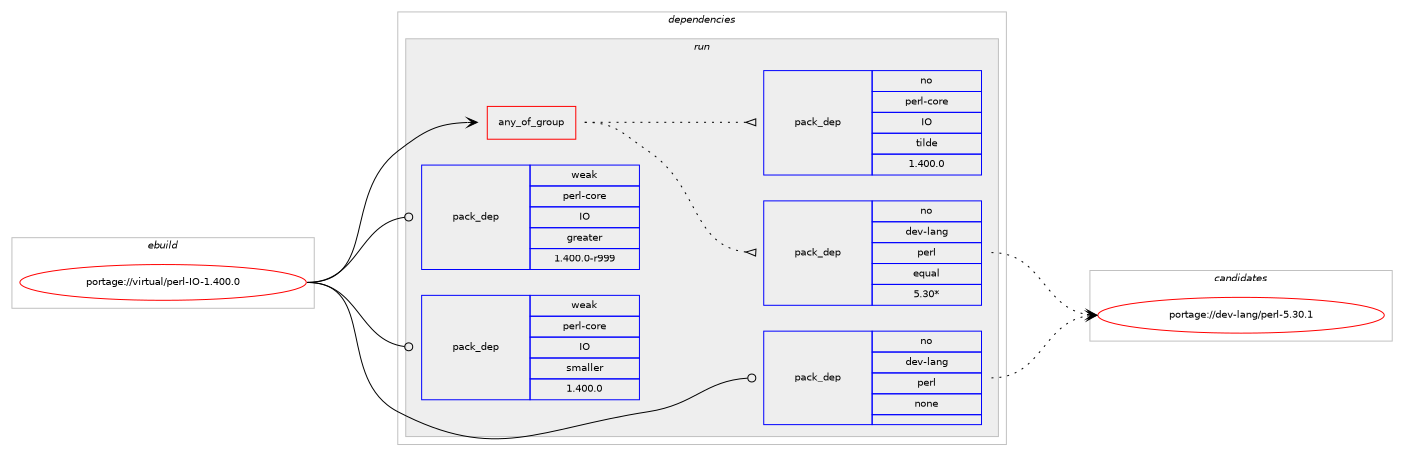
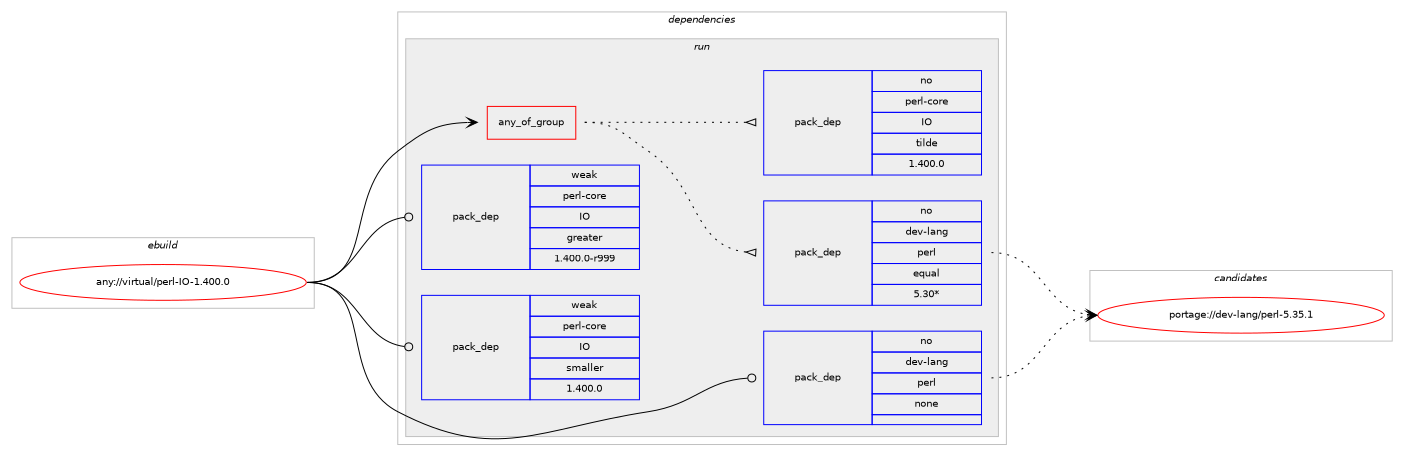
  digraph {
    compound=true
    concentrate=true
    fontname=Helvetica
    fontsize=10
    newrank=true
    rankdir=LR
    ranksep=1.5
    node [color=blue fontname=Helvetica fontsize=10 shape=none]
    edge [arrowhead=vee headport=w style=solid tailport=e weight=20]
-   n1 [color=red label="portage://virtual/perl-IO-1.400.0" width=4 shape=""]
+   n1 [color=red label="any://virtual/perl-IO-1.400.0" width=4 shape=""]
    n2 [label=<<TABLE BORDER="0" CELLBORDER="1" CELLSPACING="0" CELLPADDING="4" WIDTH="220"><TR><TD ROWSPAN="6" CELLPADDING="30">pack_dep</TD></TR><TR><TD WIDTH="110">no</TD></TR><TR><TD>dev-lang</TD></TR><TR><TD>perl</TD></TR><TR><TD>equal</TD></TR><TR><TD>5.30*</TD></TR></TABLE>>]
    n3 [label=<<TABLE BORDER="0" CELLBORDER="1" CELLSPACING="0" CELLPADDING="4" WIDTH="220"><TR><TD ROWSPAN="6" CELLPADDING="30">pack_dep</TD></TR><TR><TD WIDTH="110">no</TD></TR><TR><TD>perl-core</TD></TR><TR><TD>IO</TD></TR><TR><TD>tilde</TD></TR><TR><TD>1.400.0</TD></TR></TABLE>>]
    n4 [color=red label=<<TABLE BORDER="0" CELLBORDER="1" CELLSPACING="0" CELLPADDING="4"><TR><TD CELLPADDING="10">any_of_group</TD></TR></TABLE>>]
    n5 [label=<<TABLE BORDER="0" CELLBORDER="1" CELLSPACING="0" CELLPADDING="4" WIDTH="220"><TR><TD ROWSPAN="6" CELLPADDING="30">pack_dep</TD></TR><TR><TD WIDTH="110">no</TD></TR><TR><TD>dev-lang</TD></TR><TR><TD>perl</TD></TR><TR><TD>none</TD></TR><TR><TD></TD></TR></TABLE>>]
    n6 [label=<<TABLE BORDER="0" CELLBORDER="1" CELLSPACING="0" CELLPADDING="4" WIDTH="220"><TR><TD ROWSPAN="6" CELLPADDING="30">pack_dep</TD></TR><TR><TD WIDTH="110">weak</TD></TR><TR><TD>perl-core</TD></TR><TR><TD>IO</TD></TR><TR><TD>greater</TD></TR><TR><TD>1.400.0-r999</TD></TR></TABLE>>]
    n7 [label=<<TABLE BORDER="0" CELLBORDER="1" CELLSPACING="0" CELLPADDING="4" WIDTH="220"><TR><TD ROWSPAN="6" CELLPADDING="30">pack_dep</TD></TR><TR><TD WIDTH="110">weak</TD></TR><TR><TD>perl-core</TD></TR><TR><TD>IO</TD></TR><TR><TD>smaller</TD></TR><TR><TD>1.400.0</TD></TR></TABLE>>]
-   n8 [color=red label="portage://dev-lang/perl-5.30.1" width=4 shape=""]
+   n8 [color=red label="portage://dev-lang/perl-5.35.1" width=4 shape=""]
    subgraph cluster_1 {
      color=gray
      label=<<i>ebuild</i>>
      rank=same
      n1
    }
    subgraph cluster_2 {
      color=gray
      label=<<i>dependencies</i>>
      subgraph cluster_3 {
        color=gray
        fillcolor="#eeeeee"
        label=<<i>compile</i>>
        style=filled
      }
      subgraph cluster_4 {
        color=gray
        fillcolor="#eeeeee"
        label=<<i>compile and run</i>>
        style=filled
      }
      subgraph cluster_5 {
        color=gray
        fillcolor="#eeeeee"
        label=<<i>run</i>>
        style=filled
        subgraph sub_6 {
          color=gray
          fillcolor="#eeeeee"
          label=<<i>run</i>>
          style=filled
          n4
          subgraph sub_7 {
            color=gray
            fillcolor="#eeeeee"
            label=<<i>run</i>>
            style=filled
            n2
          }
          subgraph sub_8 {
            color=gray
            fillcolor="#eeeeee"
            label=<<i>run</i>>
            style=filled
            n3
          }
        }
        subgraph sub_9 {
          color=gray
          fillcolor="#eeeeee"
          label=<<i>run</i>>
          style=filled
          n5
        }
        subgraph sub_10 {
          color=gray
          fillcolor="#eeeeee"
          label=<<i>run</i>>
          style=filled
          n6
        }
        subgraph sub_11 {
          color=gray
          fillcolor="#eeeeee"
          label=<<i>run</i>>
          style=filled
          n7
        }
      }
    }
    subgraph cluster_12 {
      color=gray
      label=<<i>candidates</i>>
      rank=same
      subgraph sub_13 {
        color=black
        label=<<i>candidates</i>>
        nodesep=1
        rank=same
        n8
      }
      subgraph sub_14 {
        color=black
        label=<<i>candidates</i>>
        nodesep=1
        rank=same
      }
      subgraph sub_15 {
        color=black
        label=<<i>candidates</i>>
        nodesep=1
        rank=same
        n8
      }
      subgraph sub_16 {
        color=black
        label=<<i>candidates</i>>
        nodesep=1
        rank=same
      }
      subgraph sub_17 {
        color=black
        label=<<i>candidates</i>>
        nodesep=1
        rank=same
      }
    }
    n1 -> n4
    n1 -> n5 [arrowhead=odot]
    n1 -> n6 [arrowhead=odot]
    n1 -> n7 [arrowhead=odot]
    n2 -> n8 [style=dotted weight=100]
    n4 -> n2 [arrowhead=oinv style=dotted]
    n4 -> n3 [arrowhead=oinv style=dotted]
    n5 -> n8 [style=dotted weight=100]
  }
